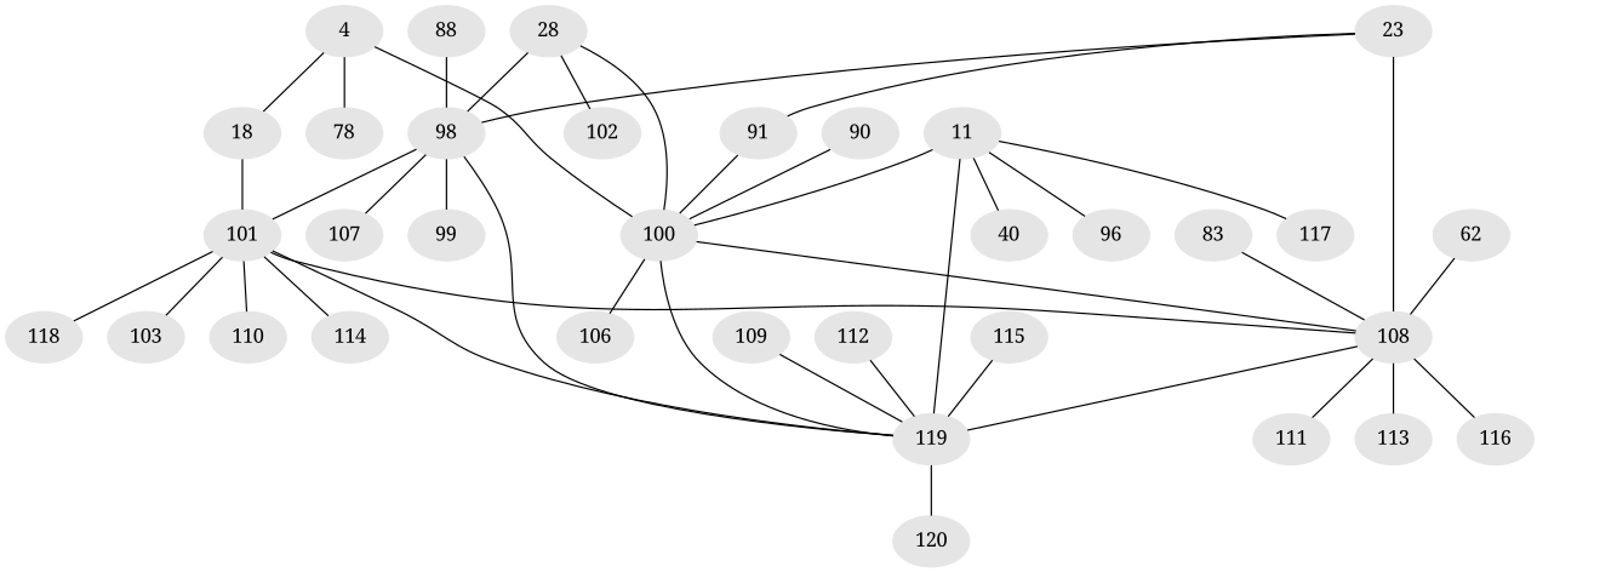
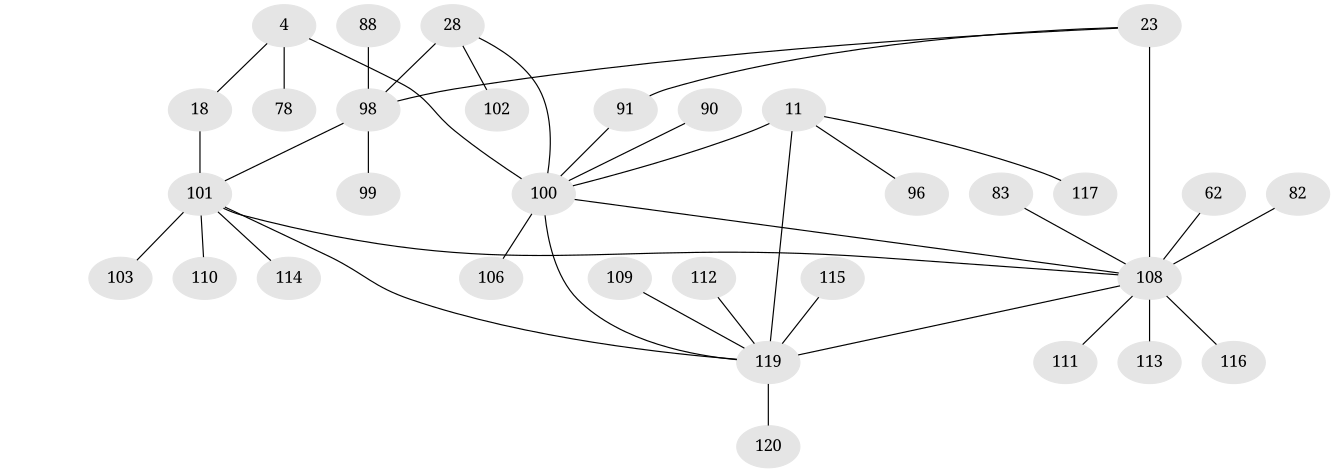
  graph {
    fontname="Noto Serif"
    node [color=gray90 fontname="Noto Serif" style=filled]
    edge [fontname="Noto Serif"]
    4 [super="+2"]
    18 [super="+16"]
    78
    100 [super="+37+75+79"]
    101 [super="+66+72+84"]
    119 [super="+12+31+48+56+69+80+73+76+77+81+104+105"]
    108 [super="+33+97+51+53+60"]
    106 [super="+89"]
    11 [super="+8+9"]
-   40
    96
    117
    120
    103 [super="+94"]
    110
    114
-   118
    23 [super="+19"]
    91
    98 [super="+70+71+85+86"]
    99
-   107
    111
    113
    116
    28 [super="+27"]
    102
    62
+   82
    83
    88
    90
    109 [super="+43"]
    112
    115
    4 -- 18
    4 -- 78
    4 -- 100 [weight=8]
    18 -- 101 [weight=8]
    100 -- 119
    100 -- 108 [weight=4]
    100 -- 106
    101 -- 119 [weight=2]
    101 -- 108
    101 -- 103
    101 -- 110
    101 -- 114
-   101 -- 118
    119 -- 120
    108 -- 119 [weight=3]
    108 -- 111
    108 -- 113
    108 -- 116
    11 -- 100
    11 -- 119 [weight=9]
-   11 -- 40
    11 -- 96
    11 -- 117
    23 -- 108 [weight=8]
    23 -- 91
    23 -- 98 [weight=2]
    91 -- 100
    98 -- 101 [weight=2]
-   98 -- 119
    98 -- 99
-   98 -- 107
    28 -- 100
    28 -- 98 [weight=8]
    28 -- 102
    62 -- 108
+   82 -- 108
    83 -- 108
    88 -- 98
    90 -- 100
    109 -- 119
    112 -- 119
    115 -- 119
  }
